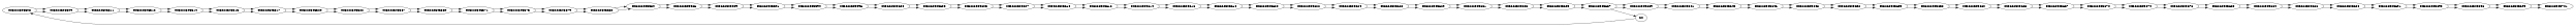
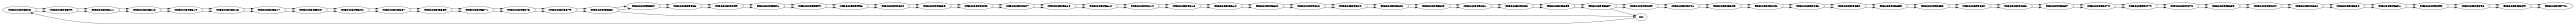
  digraph {
    rankdir=LR
    n1 [label="0x3222505508"]
    n2 [label="0x3222505509"]
    n3 [label="0x3222505511"]
    n4 [label="0x3222505512"]
    n5 [label="0x3222505514"]
    n6 [label="0x3222505515"]
    n7 [label="0x3222505517"]
    n8 [label="0x3222505520"]
    n9 [label="0x3222505522"]
    n10 [label="0x3222505567"]
    n11 [label="0x3222505569"]
    n12 [label="0x3222505571"]
    n13 [label="0x3222505575"]
    n14 [label="0x3222505579"]
    n15 [label="0x3222505582"]
    n16 [label="0x3222505584"]
    n0
    n17 [label="0x3222505586"]
    n18 [label="0x3222505589"]
    n19 [label="0x3222505591"]
    n20 [label="0x3222505594"]
    n21 [label="0x3222505596"]
    n22 [label="0x3222505600"]
    n23 [label="0x3222505603"]
    n24 [label="0x3222505605"]
    n25 [label="0x3222505607"]
    n26 [label="0x3522505610"]
    n27 [label="0x3222505612"]
    n28 [label="0x3222505614"]
    n29 [label="0x3222505616"]
    n30 [label="0x3222505618"]
    n31 [label="0x3222505620"]
    n32 [label="0x3222505622"]
    n33 [label="0x3222505624"]
    n34 [label="0x3222505626"]
    n35 [label="0x3222505629"]
    n36 [label="0x3222505631"]
    n37 [label="0x3222505633"]
    n38 [label="0x3222505635"]
    n39 [label="0x3222505637"]
    n40 [label="0x3222505639"]
    n41 [label="0x3222505641"]
    n42 [label="0x3222505643"]
    n43 [label="0x3222505646"]
    n44 [label="0x3222505648"]
    n45 [label="0x3222505652"]
    n46 [label="0x3222505655"]
    n47 [label="0x3222505658"]
    n48 [label="0x3222505660"]
    n49 [label="0x3222505663"]
    n50 [label="0x3222505667"]
    n51 [label="0x3222505670"]
    n52 [label="0x3222505674"]
    n53 [label="0x3222505676"]
    n54 [label="0x3222505680"]
    n55 [label="0x3222505684"]
    n56 [label="0x3222505686"]
    n57 [label="0x3222505688"]
    n58 [label="0x3222505691"]
    n59 [label="0x3222505693"]
    n60 [label="0x3222505696"]
    n61 [label="0x3222505699"]
    n62 [label="0x3222505701"]
    n1 -> n2
    n1 -> n2
    n2 -> n3
    n2 -> n3
    n3 -> n4
    n3 -> n4
    n4 -> n5
    n4 -> n5
    n5 -> n6
    n5 -> n6
    n6 -> n7
    n6 -> n7
    n7 -> n8
    n7 -> n8
    n8 -> n9
    n8 -> n9
    n9 -> n10
    n9 -> n10
    n10 -> n11
    n10 -> n11
    n11 -> n12
    n11 -> n12
    n12 -> n13
    n12 -> n13
    n13 -> n14
    n13 -> n14
    n14 -> n15
    n14 -> n15
    n15 -> n16
    n15 -> n16
+   n15 -> n0
    n16 -> n17
    n16 -> n17
    n0 -> n1
    n17 -> n18
    n17 -> n18
    n18 -> n19
    n18 -> n19
    n19 -> n20
    n19 -> n20
    n20 -> n21
    n20 -> n21
    n21 -> n22
    n21 -> n22
    n22 -> n23
    n22 -> n23
    n23 -> n24
    n23 -> n24
    n24 -> n25
    n24 -> n25
    n25 -> n26
    n25 -> n26
    n26 -> n27
    n26 -> n27
    n27 -> n28
    n27 -> n28
    n28 -> n29
    n28 -> n29
    n29 -> n30
    n29 -> n30
    n30 -> n31
    n30 -> n31
    n31 -> n32
    n31 -> n32
    n32 -> n33
    n32 -> n33
    n33 -> n34
    n33 -> n34
    n34 -> n35
    n34 -> n35
    n35 -> n36
    n35 -> n36
    n36 -> n37
    n36 -> n37
    n37 -> n38
    n37 -> n38
    n38 -> n39
    n38 -> n39
    n39 -> n0
    n39 -> n40
    n39 -> n40
    n40 -> n41
    n40 -> n41
    n41 -> n42
    n41 -> n42
    n42 -> n43
    n42 -> n43
    n43 -> n44
    n43 -> n44
    n44 -> n45
    n44 -> n45
    n45 -> n46
    n45 -> n46
    n46 -> n47
    n46 -> n47
    n47 -> n48
    n47 -> n48
    n48 -> n49
    n48 -> n49
    n49 -> n50
    n49 -> n50
    n50 -> n51
    n50 -> n51
    n51 -> n52
    n51 -> n52
    n52 -> n53
    n52 -> n53
    n53 -> n54
    n53 -> n54
    n54 -> n55
    n54 -> n55
    n55 -> n56
    n55 -> n56
    n56 -> n57
    n56 -> n57
    n57 -> n58
    n57 -> n58
    n58 -> n59
    n58 -> n59
    n59 -> n60
    n59 -> n60
    n60 -> n61
    n60 -> n61
    n61 -> n62
    n61 -> n62
  }
